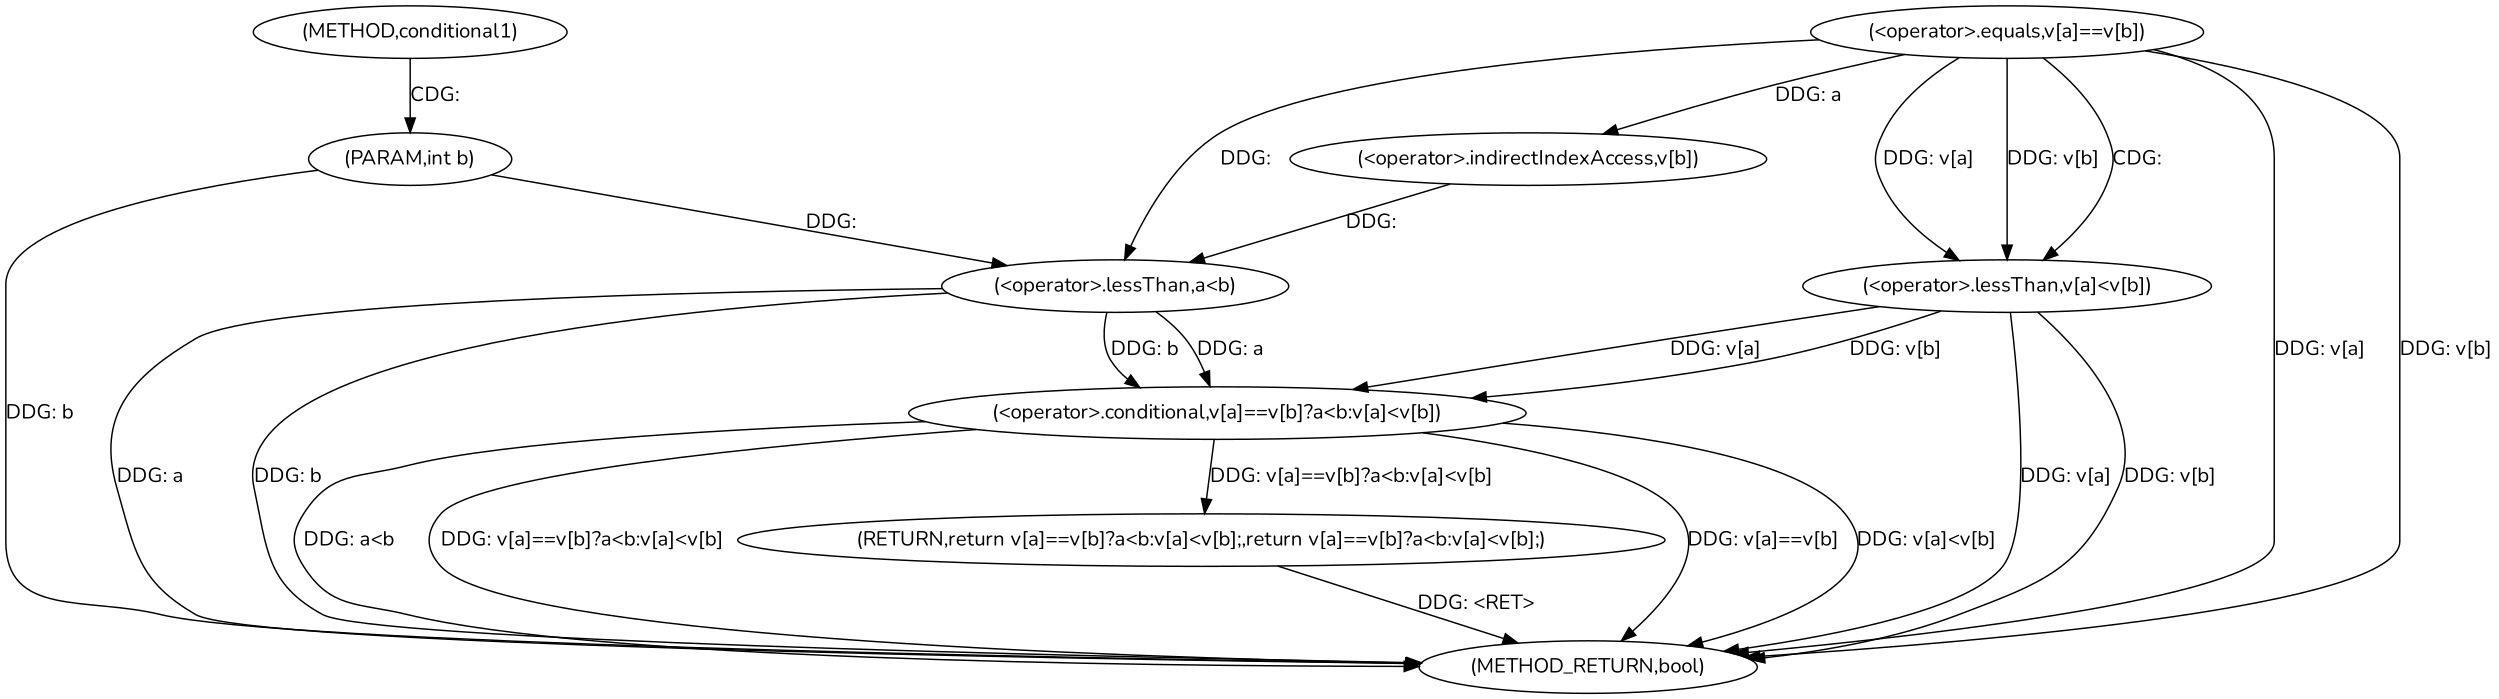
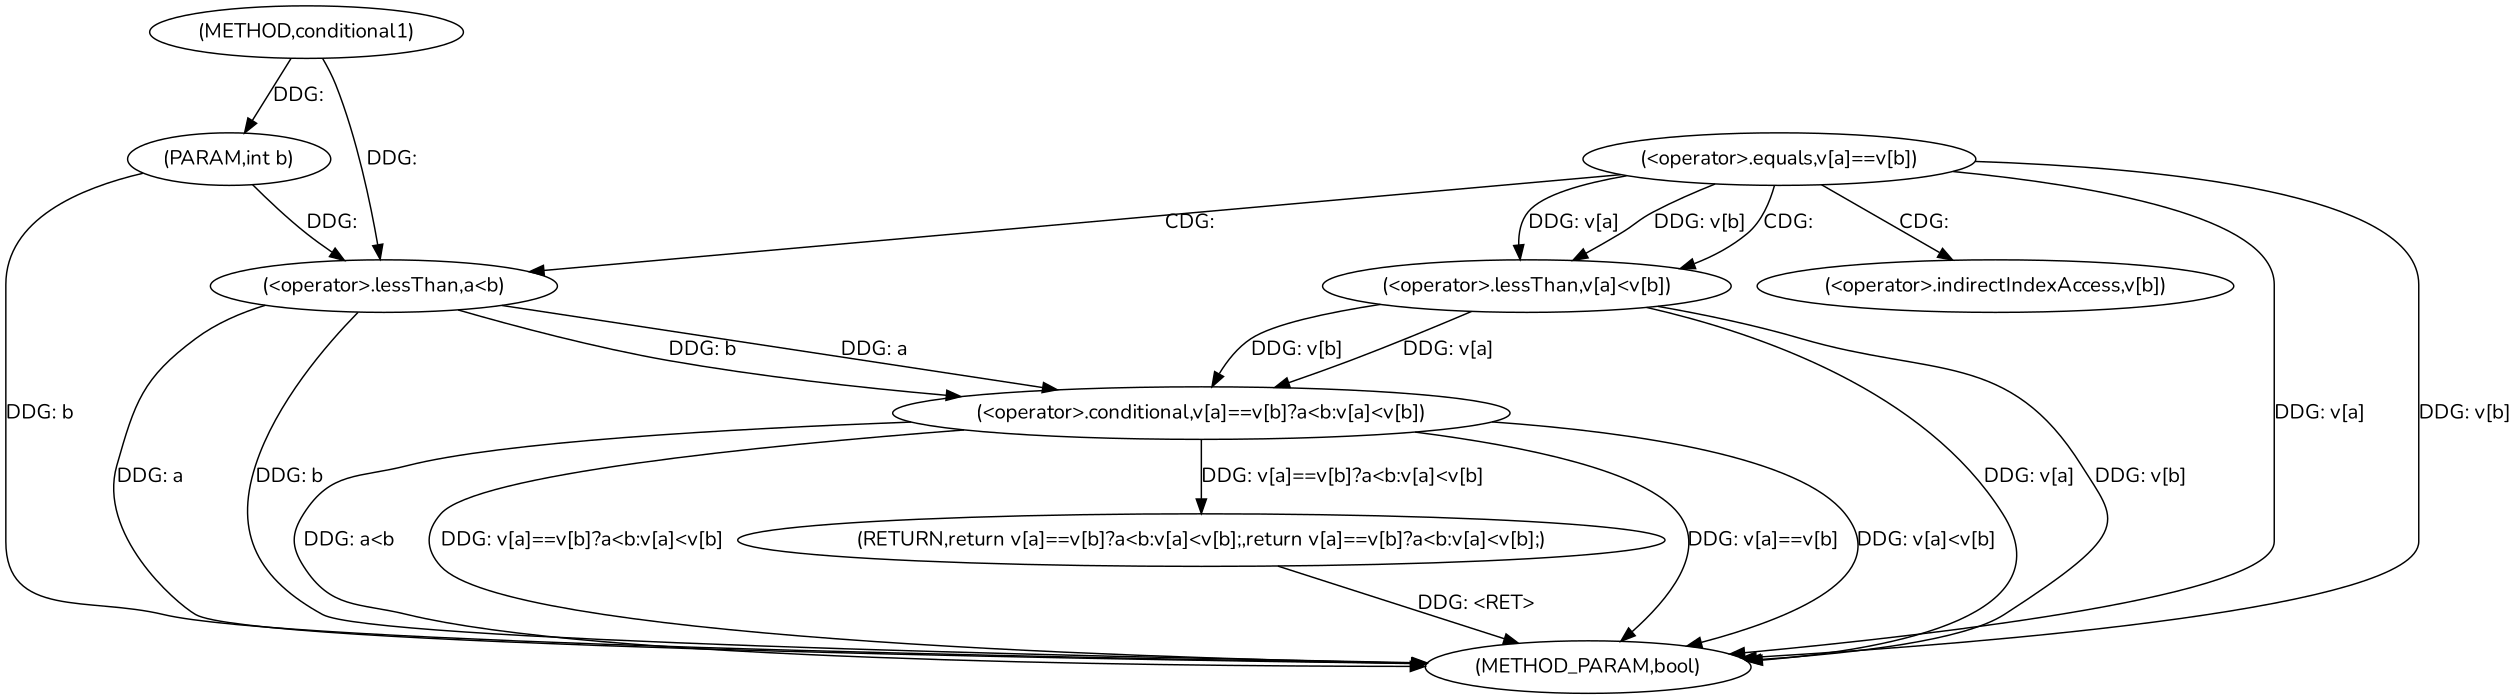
  digraph {
    fontname=Nunito
    node [fontname=Nunito]
    edge [fontname=Nunito]
    n1 [label="(METHOD,conditional1)"]
    n2 [label="(PARAM,int b)"]
    n3 [label="(<operator>.lessThan,a<b)"]
-   n4 [label="(METHOD_RETURN,bool)"]
+   n4 [label="(METHOD_PARAM,bool)"]
    n5 [label="(<operator>.conditional,v[a]==v[b]?a<b:v[a]<v[b])"]
    n6 [label="(RETURN,return v[a]==v[b]?a<b:v[a]<v[b];,return v[a]==v[b]?a<b:v[a]<v[b];)"]
    n7 [label="(<operator>.equals,v[a]==v[b])"]
    n8 [label="(<operator>.lessThan,v[a]<v[b])"]
    n9 [label="(<operator>.indirectIndexAccess,v[b])"]
-   n1 -> n2 [label="CDG: "]
-   n9 -> n3 [label="DDG: "]
+   n1 -> n2 [label="DDG: "]
+   n1 -> n3 [label="DDG: "]
    n2 -> n3 [label="DDG: "]
    n2 -> n4 [label="DDG: b"]
    n3 -> n4 [label="DDG: a"]
    n3 -> n4 [label="DDG: b"]
    n3 -> n5 [label="DDG: a"]
    n3 -> n5 [label="DDG: b"]
    n5 -> n4 [label="DDG: v[a]==v[b]"]
    n5 -> n4 [label="DDG: v[a]<v[b]"]
    n5 -> n4 [label="DDG: a<b"]
    n5 -> n4 [label="DDG: v[a]==v[b]?a<b:v[a]<v[b]"]
    n5 -> n6 [label="DDG: v[a]==v[b]?a<b:v[a]<v[b]"]
    n6 -> n4 [label="DDG: <RET>"]
-   n7 -> n3 [label="DDG: "]
+   n7 -> n3 [label="CDG: "]
    n7 -> n4 [label="DDG: v[a]"]
    n7 -> n4 [label="DDG: v[b]"]
    n7 -> n8 [label="DDG: v[a]"]
    n7 -> n8 [label="DDG: v[b]"]
    n7 -> n8 [label="CDG: "]
-   n7 -> n9 [label="DDG: a"]
+   n7 -> n9 [label="CDG: "]
    n8 -> n4 [label="DDG: v[a]"]
    n8 -> n4 [label="DDG: v[b]"]
    n8 -> n5 [label="DDG: v[a]"]
    n8 -> n5 [label="DDG: v[b]"]
  }
